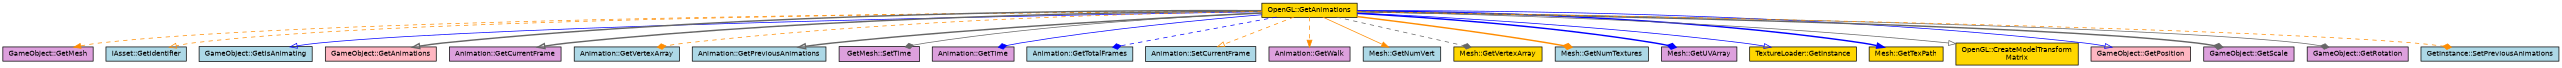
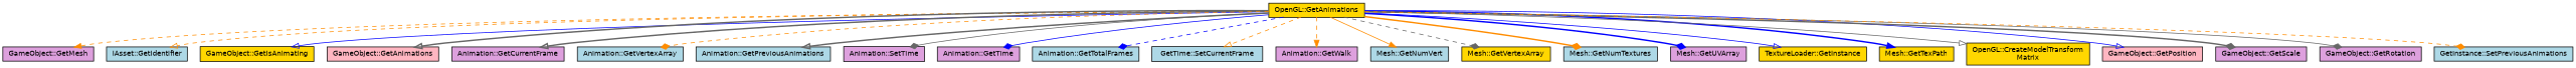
  digraph {
    rankdir=TB
    node [color=black fillcolor=lightblue fontname=Helvetica fontsize=10 shape=record style=filled]
    edge [arrowhead=diamond color=darkorange fontname=Helvetica fontsize=10 labelfontname=Helvetica labelfontsize=10 style=dashed]
    n1 [fillcolor=gold fontcolor=black height=0.2 label="OpenGL::GetAnimations" width=0.4]
    n2 [fillcolor=plum height=0.2 label="GameObject::GetMesh" width=0.4]
    n3 [height=0.2 label="IAsset::GetIdentifier" width=0.4]
-   n4 [height=0.2 label="GameObject::GetIsAnimating" width=0.4]
+   n4 [fillcolor=gold height=0.2 label="GameObject::GetIsAnimating" width=0.4]
    n5 [fillcolor=lightpink height=0.2 label="GameObject::GetAnimations" width=0.4]
    n6 [fillcolor=plum height=0.2 label="Animation::GetCurrentFrame" width=0.4]
    n7 [height=0.2 label="Animation::GetVertexArray" width=0.4]
    n8 [height=0.2 label="Animation::GetPreviousAnimations" width=0.4]
-   n9 [fillcolor=plum height=0.2 label="GetMesh::SetTime" width=0.4]
+   n9 [fillcolor=plum height=0.2 label="Animation::SetTime" width=0.4]
    n10 [fillcolor=plum height=0.2 label="Animation::GetTime" width=0.4]
    n11 [height=0.2 label="Animation::GetTotalFrames" width=0.4]
-   n12 [height=0.2 label="Animation::SetCurrentFrame" width=0.4]
+   n12 [height=0.2 label="GetTime::SetCurrentFrame" width=0.4]
    n13 [fillcolor=plum height=0.2 label="Animation::GetWalk" width=0.4]
    n14 [height=0.2 label="Mesh::GetNumVert" width=0.4]
    n15 [fillcolor=gold height=0.2 label="Mesh::GetVertexArray" width=0.4]
    n16 [height=0.2 label="Mesh::GetNumTextures" width=0.4]
    n17 [fillcolor=plum height=0.2 label="Mesh::GetUVArray" width=0.4]
    n18 [fillcolor=gold height=0.2 label="TextureLoader::GetInstance" width=0.4]
    n19 [fillcolor=gold height=0.2 label="Mesh::GetTexPath" width=0.4]
    n20 [fillcolor=gold height=0.2 label="OpenGL::CreateModelTransform\lMatrix" width=0.4]
    n21 [fillcolor=lightpink height=0.2 label="GameObject::GetPosition" width=0.4]
    n22 [fillcolor=plum height=0.2 label="GameObject::GetScale" width=0.4]
    n23 [fillcolor=plum height=0.2 label="GameObject::GetRotation" width=0.4]
    n24 [height=0.2 label="GetInstance::SetPreviousAnimations" width=0.4]
    n1 -> n2 [arrowhead=normal]
    n1 -> n3 [arrowhead=onormal]
    n1 -> n4 [arrowhead=onormal color=blue style=solid]
    n1 -> n5 [arrowhead=onormal color=gray40 style=bold]
    n1 -> n6 [arrowhead=onormal color=gray40 style=bold]
    n1 -> n7
    n1 -> n8 [arrowhead=onormal color=gray40 style=bold]
    n1 -> n9 [color=gray40 style=solid]
    n1 -> n10 [color=blue style=solid]
    n1 -> n11 [color=blue]
    n1 -> n12 [arrowhead=onormal]
    n1 -> n13 [arrowhead=normal]
    n1 -> n14 [arrowhead=normal style=solid]
    n1 -> n15 [color=gray40]
    n1 -> n16 [style=bold]
    n1 -> n17 [color=blue style=bold]
    n1 -> n18 [arrowhead=onormal color=blue style=solid]
    n1 -> n19 [arrowhead=normal color=blue style=bold]
    n1 -> n20 [arrowhead=onormal color=gray40 style=solid]
    n1 -> n21 [arrowhead=onormal color=blue style=solid]
    n1 -> n22 [color=gray40 style=bold]
    n1 -> n23 [color=gray40 style=solid]
    n1 -> n24
  }
